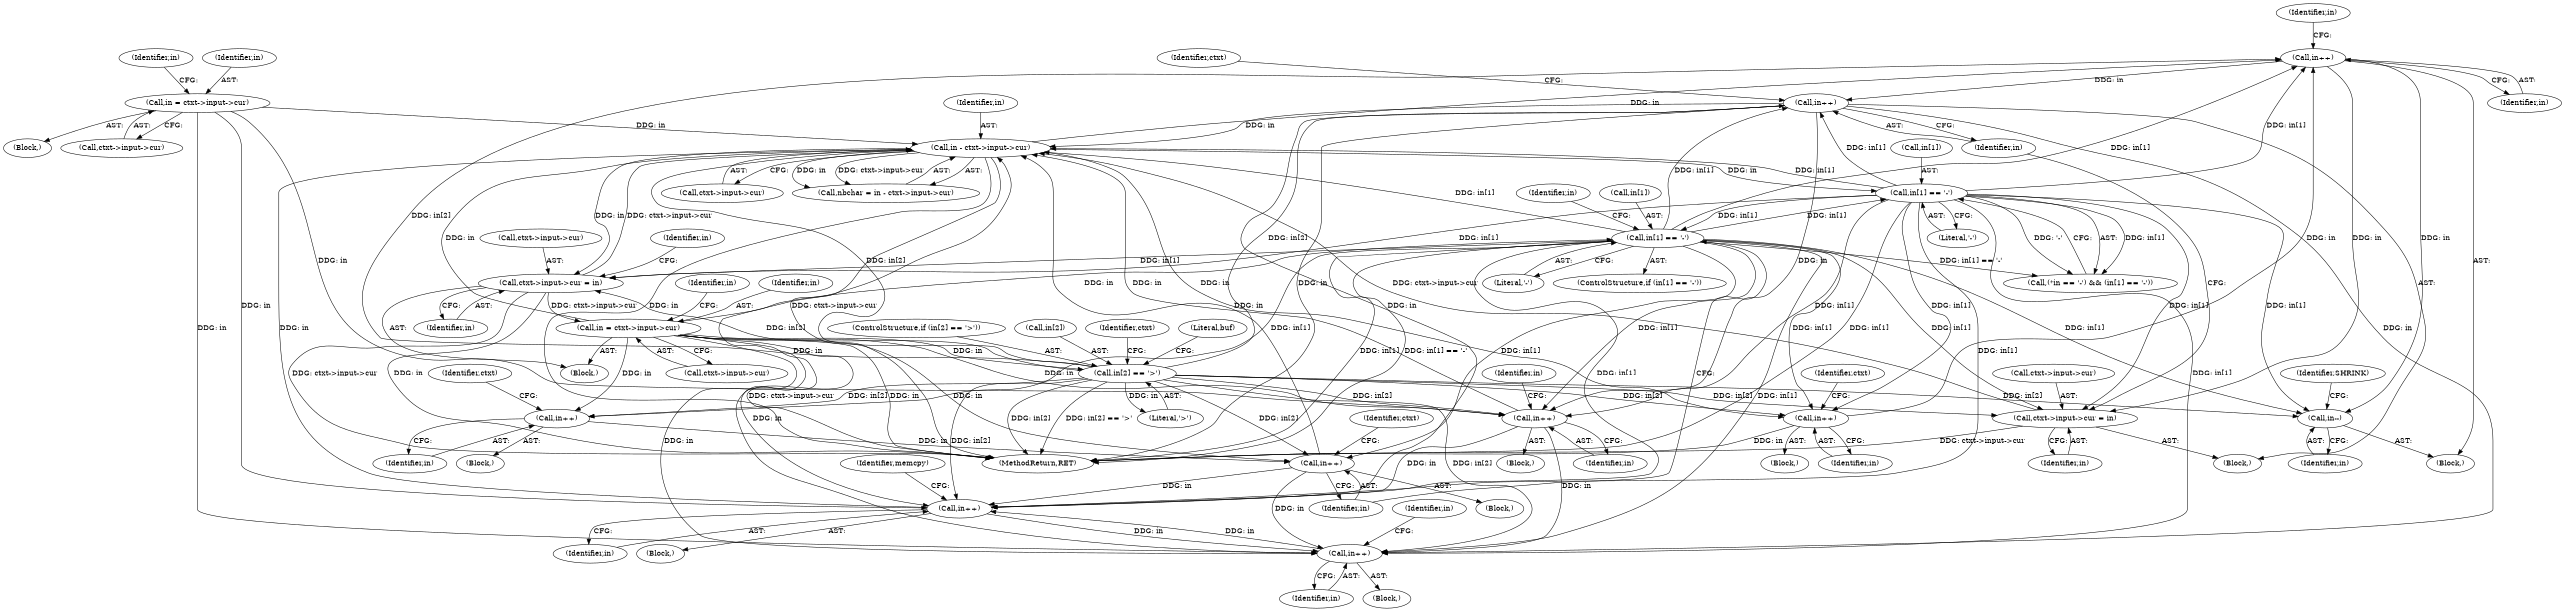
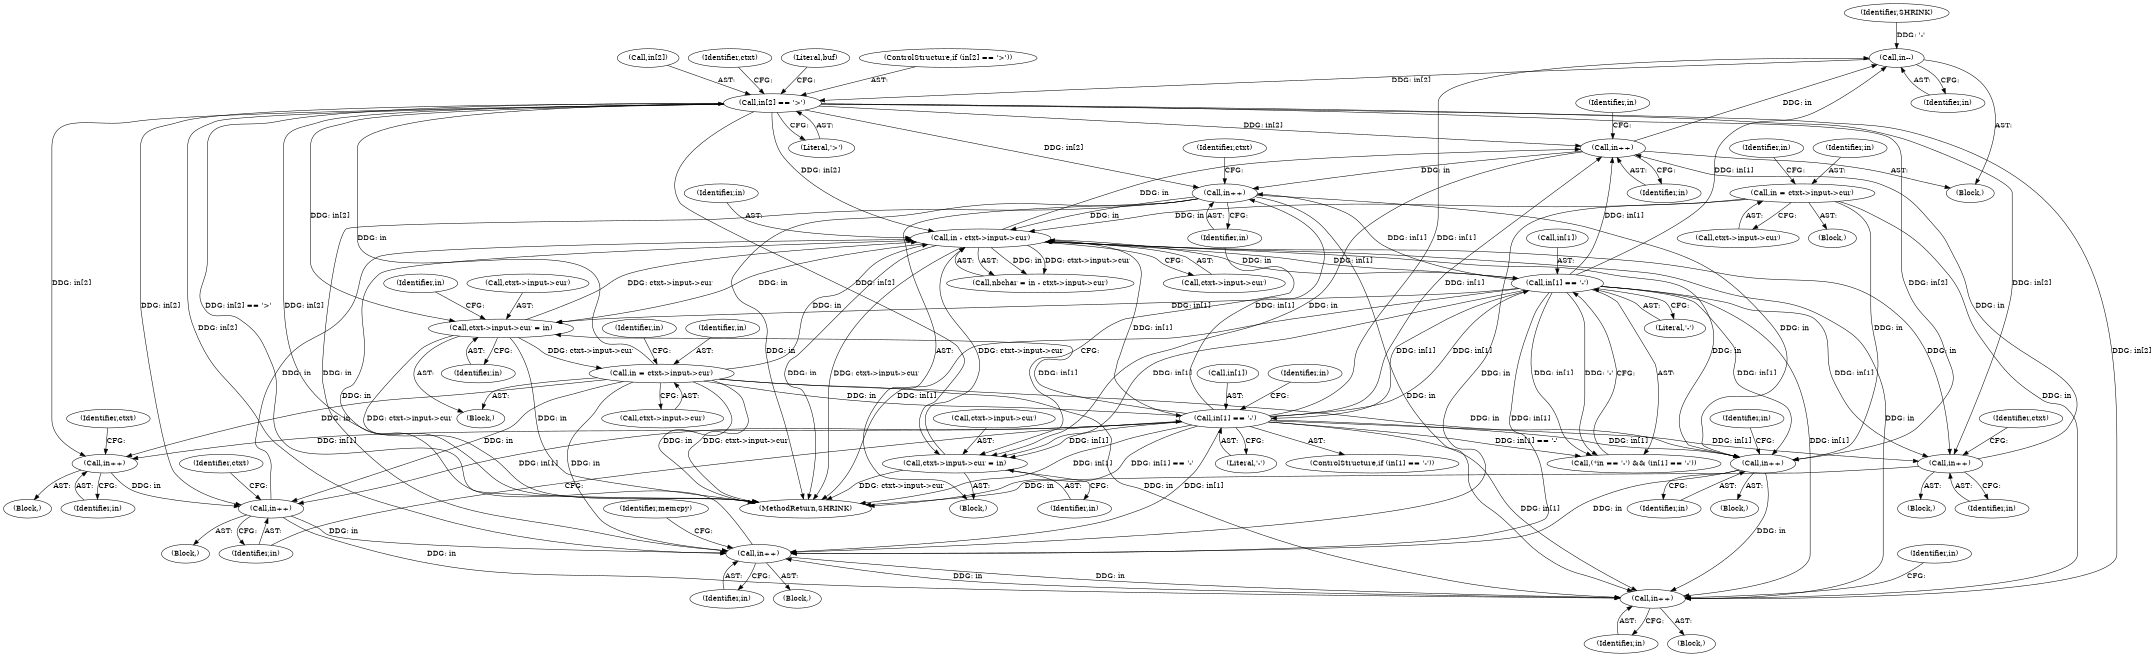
  digraph {
    n1 [label="(Call,in--)"]
    n2 [label="(Identifier,in)"]
    n3 [label="(Block,)"]
-   n4 [label="(MethodReturn,RET)"]
+   n4 [label="(MethodReturn,SHRINK)"]
    n5 [label="(Call,in++)"]
    n6 [label="(Call,in++)"]
    n7 [label="(Call,ctxt->input->cur = in)"]
    n8 [label="(Identifier,in)"]
    n9 [label="(Call,in - ctxt->input->cur)"]
    n10 [label="(Call,in++)"]
    n11 [label="(Call,in++)"]
    n12 [label="(Call,in++)"]
    n13 [label="(Block,)"]
    n14 [label="(Identifier,in)"]
    n15 [label="(Identifier,in)"]
    n16 [label="(Call,in[1] == '-')"]
    n17 [label="(Call,in[1] == '-')"]
    n18 [label="(Call,ctxt->input->cur = in)"]
    n19 [label="(Call,in++)"]
    n20 [label="(Literal,'-')"]
    n21 [label="(Call,(*in == '-') && (in[1] == '-'))"]
    n22 [label="(Call,in++)"]
    n23 [label="(Call,in++)"]
    n24 [label="(Literal,'-')"]
    n25 [label="(ControlStructure,if (in[1] == '-'))"]
    n26 [label="(Call,in = ctxt->input->cur)"]
    n27 [label="(Block,)"]
    n28 [label="(Identifier,in)"]
    n29 [label="(Call,ctxt->input->cur)"]
    n30 [label="(Call,nbchar = in - ctxt->input->cur)"]
    n31 [label="(Identifier,in)"]
    n32 [label="(Block,)"]
    n33 [label="(Identifier,in)"]
    n34 [label="(Block,)"]
    n35 [label="(Identifier,in)"]
    n36 [label="(Block,)"]
    n37 [label="(Identifier,in)"]
    n38 [label="(Block,)"]
    n39 [label="(Identifier,in)"]
    n40 [label="(Block,)"]
    n41 [label="(Identifier,in)"]
    n42 [label="(Block,)"]
    n43 [label="(Call,in[2] == '>')"]
    n44 [label="(Call,ctxt->input->cur)"]
    n45 [label="(Literal,'>')"]
    n46 [label="(ControlStructure,if (in[2] == '>'))"]
    n47 [label="(Call,in = ctxt->input->cur)"]
    n48 [label="(Call,ctxt->input->cur)"]
    n49 [label="(Block,)"]
    n50 [label="(Identifier,in)"]
    n51 [label="(Identifier,in)"]
    n52 [label="(Identifier,ctxt)"]
    n53 [label="(Identifier,memcpy)"]
    n54 [label="(Identifier,ctxt)"]
    n55 [label="(Call,ctxt->input->cur)"]
    n56 [label="(Call,in[2])"]
    n57 [label="(Identifier,ctxt)"]
    n58 [label="(Identifier,SHRINK)"]
    n59 [label="(Identifier,ctxt)"]
    n60 [label="(Call,in[1])"]
    n61 [label="(Call,in[1])"]
    n62 [label="(Identifier,ctxt)"]
    n63 [label="(Call,ctxt->input->cur)"]
    n64 [label="(Identifier,in)"]
    n65 [label="(Identifier,in)"]
    n66 [label="(Identifier,in)"]
    n67 [label="(Literal,buf)"]
    n68 [label="(Identifier,in)"]
    n69 [label="(Identifier,in)"]
    n70 [label="(Identifier,in)"]
    n71 [label="(Identifier,in)"]
    n72 [label="(Identifier,in)"]
    n1 -> n2 [label="CFG: "]
    n1 -> n3 [label="AST: "]
    n2 -> n1 [label="AST: "]
    n5 -> n1 [label="DDG: in"]
    n5 -> n3 [label="AST: "]
    n5 -> n6 [label="DDG: in"]
    n5 -> n7 [label="DDG: in"]
    n5 -> n8 [label="CFG: "]
    n6 -> n4 [label="DDG: in"]
    n6 -> n9 [label="DDG: in"]
    n6 -> n10 [label="DDG: in"]
    n6 -> n11 [label="DDG: in"]
    n6 -> n12 [label="DDG: in"]
    n6 -> n13 [label="AST: "]
    n6 -> n14 [label="CFG: "]
    n7 -> n4 [label="DDG: ctxt->input->cur"]
    n7 -> n9 [label="DDG: ctxt->input->cur"]
    n7 -> n13 [label="AST: "]
    n7 -> n15 [label="CFG: "]
    n8 -> n5 [label="AST: "]
    n9 -> n4 [label="DDG: in"]
    n9 -> n4 [label="DDG: ctxt->input->cur"]
    n9 -> n5 [label="DDG: in"]
    n9 -> n16 [label="DDG: in"]
    n9 -> n18 [label="DDG: in"]
    n9 -> n19 [label="DDG: in"]
    n9 -> n29 [label="CFG: "]
    n9 -> n30 [label="AST: "]
    n9 -> n30 [label="DDG: in"]
    n9 -> n30 [label="DDG: ctxt->input->cur"]
    n10 -> n9 [label="DDG: in"]
    n10 -> n11 [label="DDG: in"]
    n10 -> n31 [label="CFG: "]
    n10 -> n32 [label="AST: "]
    n11 -> n9 [label="DDG: in"]
    n11 -> n10 [label="DDG: in"]
    n11 -> n33 [label="CFG: "]
    n11 -> n34 [label="AST: "]
    n12 -> n9 [label="DDG: in"]
    n12 -> n10 [label="DDG: in"]
    n12 -> n11 [label="DDG: in"]
    n12 -> n35 [label="CFG: "]
    n12 -> n36 [label="AST: "]
    n14 -> n6 [label="AST: "]
    n14 -> n7 [label="CFG: "]
    n15 -> n7 [label="AST: "]
    n16 -> n1 [label="DDG: in[1]"]
    n16 -> n4 [label="DDG: in[1]"]
    n16 -> n5 [label="DDG: in[1]"]
    n16 -> n6 [label="DDG: in[1]"]
    n16 -> n7 [label="DDG: in[1]"]
    n16 -> n9 [label="DDG: in[1]"]
    n16 -> n10 [label="DDG: in[1]"]
    n16 -> n11 [label="DDG: in[1]"]
    n16 -> n12 [label="DDG: in[1]"]
    n16 -> n17 [label="DDG: in[1]"]
    n16 -> n18 [label="DDG: in[1]"]
    n16 -> n19 [label="DDG: in[1]"]
    n16 -> n20 [label="CFG: "]
    n16 -> n21 [label="AST: "]
    n16 -> n21 [label="DDG: in[1]"]
    n16 -> n21 [label="DDG: '-'"]
    n17 -> n1 [label="DDG: in[1]"]
    n17 -> n4 [label="DDG: in[1]"]
    n17 -> n4 [label="DDG: in[1] == '-'"]
    n17 -> n5 [label="DDG: in[1]"]
    n17 -> n6 [label="DDG: in[1]"]
    n17 -> n7 [label="DDG: in[1]"]
    n17 -> n9 [label="DDG: in[1]"]
    n17 -> n10 [label="DDG: in[1]"]
    n17 -> n11 [label="DDG: in[1]"]
    n17 -> n12 [label="DDG: in[1]"]
    n17 -> n16 [label="DDG: in[1]"]
    n17 -> n18 [label="DDG: in[1]"]
    n17 -> n19 [label="DDG: in[1]"]
    n17 -> n21 [label="DDG: in[1] == '-'"]
    n17 -> n22 [label="DDG: in[1]"]
    n17 -> n23 [label="DDG: in[1]"]
    n17 -> n24 [label="CFG: "]
    n17 -> n25 [label="AST: "]
    n18 -> n4 [label="DDG: ctxt->input->cur"]
    n18 -> n4 [label="DDG: in"]
    n18 -> n9 [label="DDG: ctxt->input->cur"]
    n18 -> n26 [label="DDG: ctxt->input->cur"]
    n18 -> n27 [label="AST: "]
    n18 -> n28 [label="CFG: "]
    n19 -> n4 [label="DDG: in"]
    n19 -> n5 [label="DDG: in"]
    n19 -> n37 [label="CFG: "]
    n19 -> n38 [label="AST: "]
    n20 -> n16 [label="AST: "]
    n21 -> n16 [label="CFG: "]
    n22 -> n9 [label="DDG: in"]
    n22 -> n10 [label="DDG: in"]
    n22 -> n11 [label="DDG: in"]
    n22 -> n39 [label="CFG: "]
    n22 -> n40 [label="AST: "]
    n23 -> n22 [label="DDG: in"]
    n23 -> n41 [label="CFG: "]
    n23 -> n42 [label="AST: "]
    n24 -> n17 [label="AST: "]
    n26 -> n4 [label="DDG: ctxt->input->cur"]
    n26 -> n4 [label="DDG: in"]
    n26 -> n9 [label="DDG: in"]
    n26 -> n10 [label="DDG: in"]
    n26 -> n11 [label="DDG: in"]
    n26 -> n12 [label="DDG: in"]
    n26 -> n17 [label="DDG: in"]
    n26 -> n22 [label="DDG: in"]
    n26 -> n23 [label="DDG: in"]
    n26 -> n27 [label="AST: "]
    n26 -> n43 [label="DDG: in"]
    n26 -> n44 [label="CFG: "]
    n28 -> n18 [label="AST: "]
    n29 -> n9 [label="AST: "]
    n30 -> n9 [label="AST: "]
    n31 -> n10 [label="AST: "]
    n33 -> n11 [label="AST: "]
    n35 -> n12 [label="AST: "]
    n37 -> n19 [label="AST: "]
    n39 -> n17 [label="CFG: "]
    n39 -> n22 [label="AST: "]
    n41 -> n23 [label="AST: "]
-   n43 -> n1 [label="DDG: in[2]"]
+   n1 -> n43 [label="DDG: in[2]"]
    n43 -> n4 [label="DDG: in[2] == '>'"]
    n43 -> n4 [label="DDG: in[2]"]
    n43 -> n5 [label="DDG: in[2]"]
    n43 -> n6 [label="DDG: in[2]"]
    n43 -> n7 [label="DDG: in[2]"]
    n43 -> n9 [label="DDG: in[2]"]
    n43 -> n10 [label="DDG: in[2]"]
    n43 -> n11 [label="DDG: in[2]"]
    n43 -> n12 [label="DDG: in[2]"]
    n43 -> n18 [label="DDG: in[2]"]
    n43 -> n19 [label="DDG: in[2]"]
    n43 -> n22 [label="DDG: in[2]"]
    n43 -> n23 [label="DDG: in[2]"]
-   n43 -> n45 [label="DDG: in"]
+   n43 -> n45 [label="CFG: "]
    n44 -> n26 [label="AST: "]
    n45 -> n43 [label="AST: "]
    n46 -> n43 [label="AST: "]
    n47 -> n9 [label="DDG: in"]
    n47 -> n10 [label="DDG: in"]
    n47 -> n11 [label="DDG: in"]
    n47 -> n12 [label="DDG: in"]
    n47 -> n48 [label="CFG: "]
    n47 -> n49 [label="AST: "]
    n48 -> n47 [label="AST: "]
    n50 -> n26 [label="AST: "]
    n51 -> n47 [label="CFG: "]
    n52 -> n22 [label="CFG: "]
    n53 -> n10 [label="CFG: "]
    n54 -> n23 [label="CFG: "]
    n55 -> n7 [label="AST: "]
    n56 -> n43 [label="AST: "]
    n57 -> n6 [label="CFG: "]
-   n58 -> n1 [label="CFG: "]
+   n58 -> n1 [label="DDG: '-'"]
    n59 -> n19 [label="CFG: "]
    n60 -> n17 [label="AST: "]
    n61 -> n16 [label="AST: "]
    n62 -> n43 [label="CFG: "]
    n63 -> n18 [label="AST: "]
    n64 -> n47 [label="AST: "]
    n65 -> n11 [label="CFG: "]
    n66 -> n12 [label="CFG: "]
    n67 -> n43 [label="CFG: "]
    n68 -> n18 [label="CFG: "]
    n69 -> n17 [label="CFG: "]
    n70 -> n26 [label="CFG: "]
    n71 -> n9 [label="AST: "]
    n72 -> n5 [label="CFG: "]
  }
